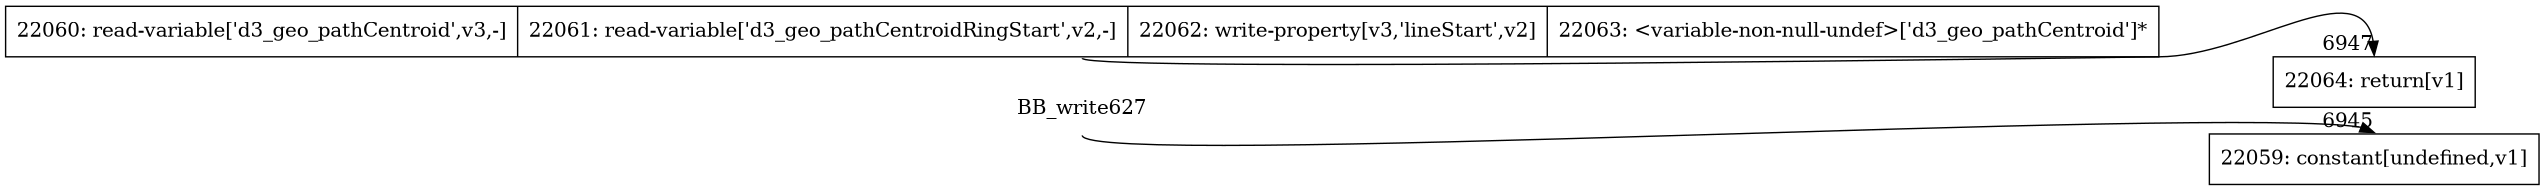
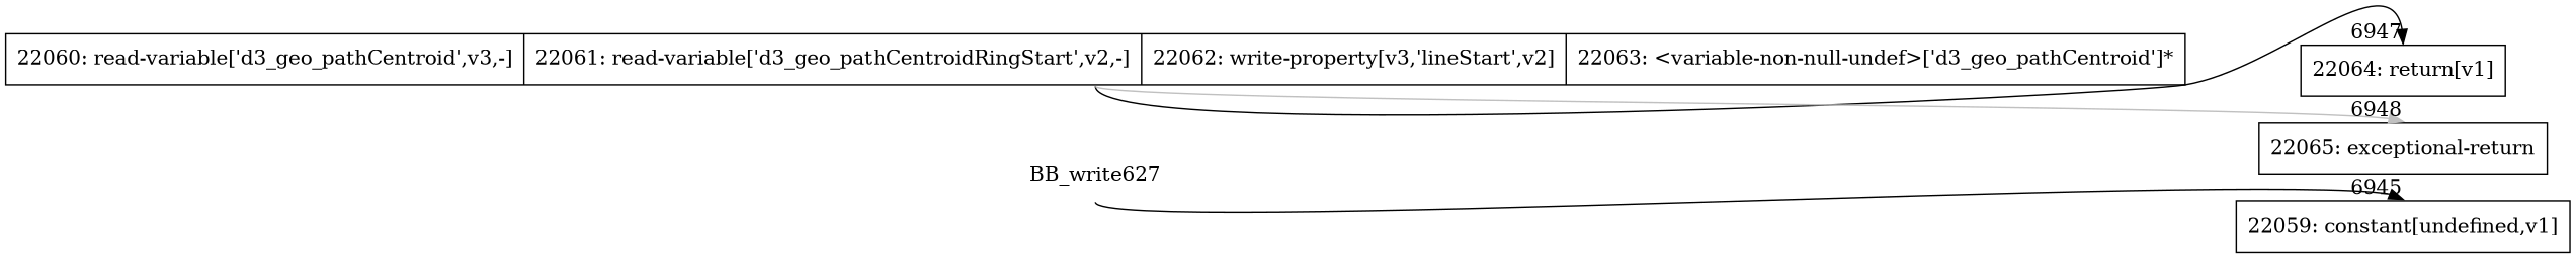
  digraph {
    rankdir=LR
    node [shape=record]
    edge [headport=n tailport=s]
    n1 [label=BB_write627 shape=none]
    n2 [label="{22059: constant[undefined,v1]}"]
    n3 [label="{22060: read-variable['d3_geo_pathCentroid',v3,-]|22061: read-variable['d3_geo_pathCentroidRingStart',v2,-]|22062: write-property[v3,'lineStart',v2]|22063: \<variable-non-null-undef\>['d3_geo_pathCentroid']*}"]
    n4 [label="{22064: return[v1]}"]
+   n5 [label="{22065: exceptional-return}"]
    n1 -> n2 [headlabel="    6945"]
    n3 -> n4 [headlabel="      6947"]
+   n3 -> n5 [color=gray headlabel="      6948"]
  }
